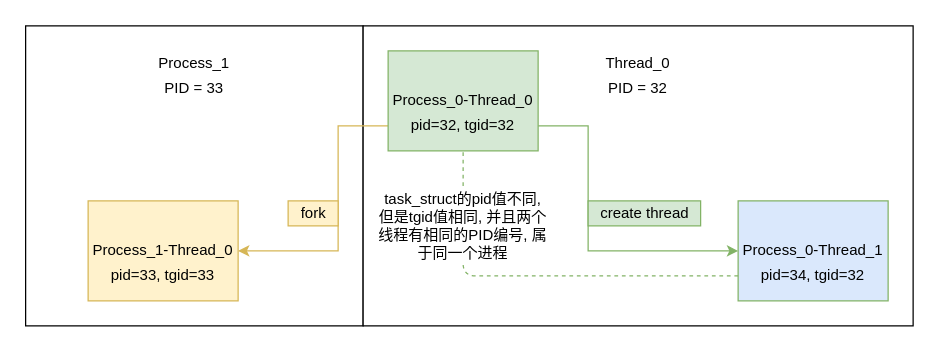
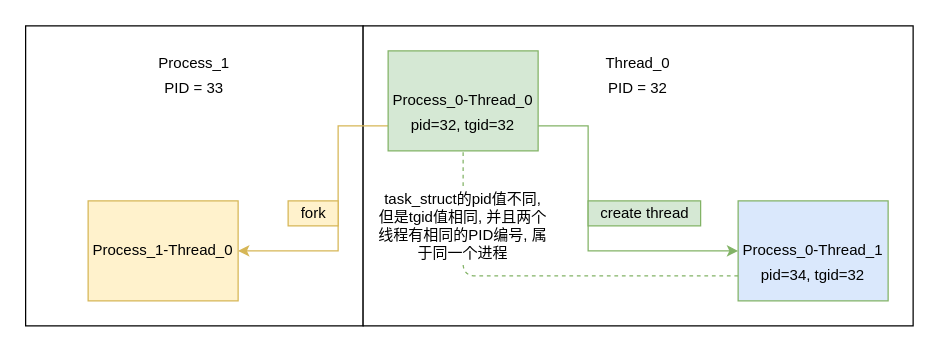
  <mxCell id="0" />
  <mxCell id="1" parent="0" />
  <mxCell id="2" value="" style="rounded=0;whiteSpace=wrap;html=1;" vertex="1" parent="1"><mxGeometry x="20" y="20" width="270" height="240" as="geometry" /></mxCell>
  <mxCell id="3" value="" style="rounded=0;whiteSpace=wrap;html=1;" vertex="1" parent="1"><mxGeometry x="290" y="20" width="440" height="240" as="geometry" /></mxCell>
  <mxCell id="4" style="edgeStyle=orthogonalEdgeStyle;rounded=0;orthogonalLoop=1;jettySize=auto;html=1;exitX=0;exitY=0.75;exitDx=0;exitDy=0;entryX=1;entryY=0.5;entryDx=0;entryDy=0;fillColor=#fff2cc;strokeColor=#d6b656;" edge="1" parent="1" source="6" target="7"><mxGeometry relative="1" as="geometry"><Array as="points"><mxPoint x="270" y="100" /><mxPoint x="270" y="200" /></Array></mxGeometry></mxCell>
  <mxCell id="5" style="edgeStyle=orthogonalEdgeStyle;rounded=0;orthogonalLoop=1;jettySize=auto;html=1;exitX=1;exitY=0.75;exitDx=0;exitDy=0;entryX=0;entryY=0.5;entryDx=0;entryDy=0;fillColor=#d5e8d4;strokeColor=#82b366;" edge="1" parent="1" source="6" target="8"><mxGeometry relative="1" as="geometry"><Array as="points"><mxPoint x="470" y="100" /><mxPoint x="470" y="200" /></Array></mxGeometry></mxCell>
  <mxCell id="6" value="Process_0-Thread_0" style="rounded=0;whiteSpace=wrap;html=1;fillColor=#d5e8d4;strokeColor=#82b366;" vertex="1" parent="1"><mxGeometry x="310" y="40" width="120" height="80" as="geometry" /></mxCell>
  <mxCell id="7" value="Process_1-Thread_0" style="rounded=0;whiteSpace=wrap;html=1;fillColor=#fff2cc;strokeColor=#d6b656;" vertex="1" parent="1"><mxGeometry x="70" y="160" width="120" height="80" as="geometry" /></mxCell>
  <mxCell id="8" value="Process_0-Thread_1" style="rounded=0;whiteSpace=wrap;html=1;fillColor=#dae8fc;strokeColor=#82b366;" vertex="1" parent="1"><mxGeometry x="590" y="160" width="120" height="80" as="geometry" /></mxCell>
  <mxCell id="9" value="pid=32, tgid=32" style="text;html=1;strokeColor=none;fillColor=none;align=center;verticalAlign=middle;whiteSpace=wrap;rounded=0;" vertex="1" parent="1"><mxGeometry x="320" y="90" width="100" height="20" as="geometry" /></mxCell>
- <mxCell id="10" value="pid=33, tgid=33" style="text;html=1;strokeColor=none;fillColor=none;align=center;verticalAlign=middle;whiteSpace=wrap;rounded=0;" vertex="1" parent="1"><mxGeometry x="80" y="210" width="100" height="20" as="geometry" /></mxCell>
  <mxCell id="11" value="pid=34, tgid=32" style="text;html=1;strokeColor=none;fillColor=none;align=center;verticalAlign=middle;whiteSpace=wrap;rounded=0;" vertex="1" parent="1"><mxGeometry x="600" y="210" width="100" height="20" as="geometry" /></mxCell>
  <mxCell id="12" value="fork" style="text;html=1;align=center;verticalAlign=middle;resizable=0;points=[];autosize=1;strokeColor=#d6b656;fillColor=#fff2cc;" vertex="1" parent="1"><mxGeometry x="230" y="160" width="40" height="20" as="geometry" /></mxCell>
  <mxCell id="13" value="create thread" style="text;html=1;align=center;verticalAlign=middle;resizable=0;points=[];autosize=1;strokeColor=#82b366;fillColor=#d5e8d4;" vertex="1" parent="1"><mxGeometry x="470" y="160" width="90" height="20" as="geometry" /></mxCell>
  <mxCell id="14" value="Thread_0" style="text;html=1;strokeColor=none;fillColor=none;align=center;verticalAlign=middle;whiteSpace=wrap;rounded=0;" vertex="1" parent="1"><mxGeometry x="485" y="40" width="50" height="20" as="geometry" /></mxCell>
  <mxCell id="15" value="PID = 32" style="text;html=1;strokeColor=none;fillColor=none;align=center;verticalAlign=middle;whiteSpace=wrap;rounded=0;" vertex="1" parent="1"><mxGeometry x="480" y="60" width="60" height="20" as="geometry" /></mxCell>
  <mxCell id="16" value="Process_1" style="text;html=1;strokeColor=none;fillColor=none;align=center;verticalAlign=middle;whiteSpace=wrap;rounded=0;" vertex="1" parent="1"><mxGeometry x="130" y="40" width="50" height="20" as="geometry" /></mxCell>
  <mxCell id="17" value="PID = 33" style="text;html=1;strokeColor=none;fillColor=none;align=center;verticalAlign=middle;whiteSpace=wrap;rounded=0;" vertex="1" parent="1"><mxGeometry x="125" y="60" width="60" height="20" as="geometry" /></mxCell>
  <mxCell id="18" value="" style="endArrow=none;dashed=1;html=1;entryX=0.5;entryY=1;entryDx=0;entryDy=0;exitX=0;exitY=0.75;exitDx=0;exitDy=0;fillColor=#d5e8d4;strokeColor=#82b366;" edge="1" parent="1" source="8" target="6"><mxGeometry width="50" height="50" relative="1" as="geometry"><mxPoint x="330" y="200" as="sourcePoint" /><mxPoint x="380" y="150" as="targetPoint" /><Array as="points"><mxPoint x="370" y="220" /></Array></mxGeometry></mxCell>
  <mxCell id="19" value="task_struct的pid值不同, 但是tgid值相同, 并且两个线程有相同的PID编号, 属于同一个进程" style="text;html=1;strokeColor=none;align=center;verticalAlign=middle;whiteSpace=wrap;rounded=0;fillColor=#FFFFFF;" vertex="1" parent="1"><mxGeometry x="300" y="150" width="140" height="60" as="geometry" /></mxCell>
